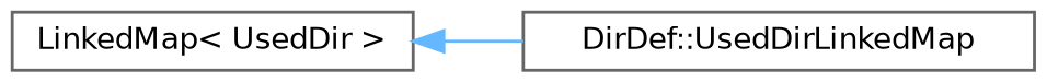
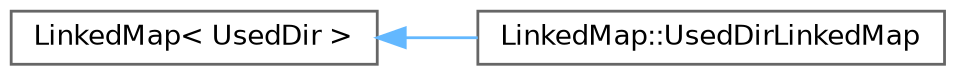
  digraph {
    rankdir=LR
    node [color=grey40 fillcolor=white fontname=Helvetica fontsize=10 shape=box style=filled]
    n1 [height=0.2 label="LinkedMap\< UsedDir \>" width=0.4]
-   n2 [height=0.2 label="DirDef::UsedDirLinkedMap" width=0.4]
+   n2 [height=0.2 label="LinkedMap::UsedDirLinkedMap" width=0.4]
    n1 -> n2 [color=steelblue1 dir=back fontname=Helvetica fontsize=10 labelfontname=Helvetica labelfontsize=10 style=solid]
  }
